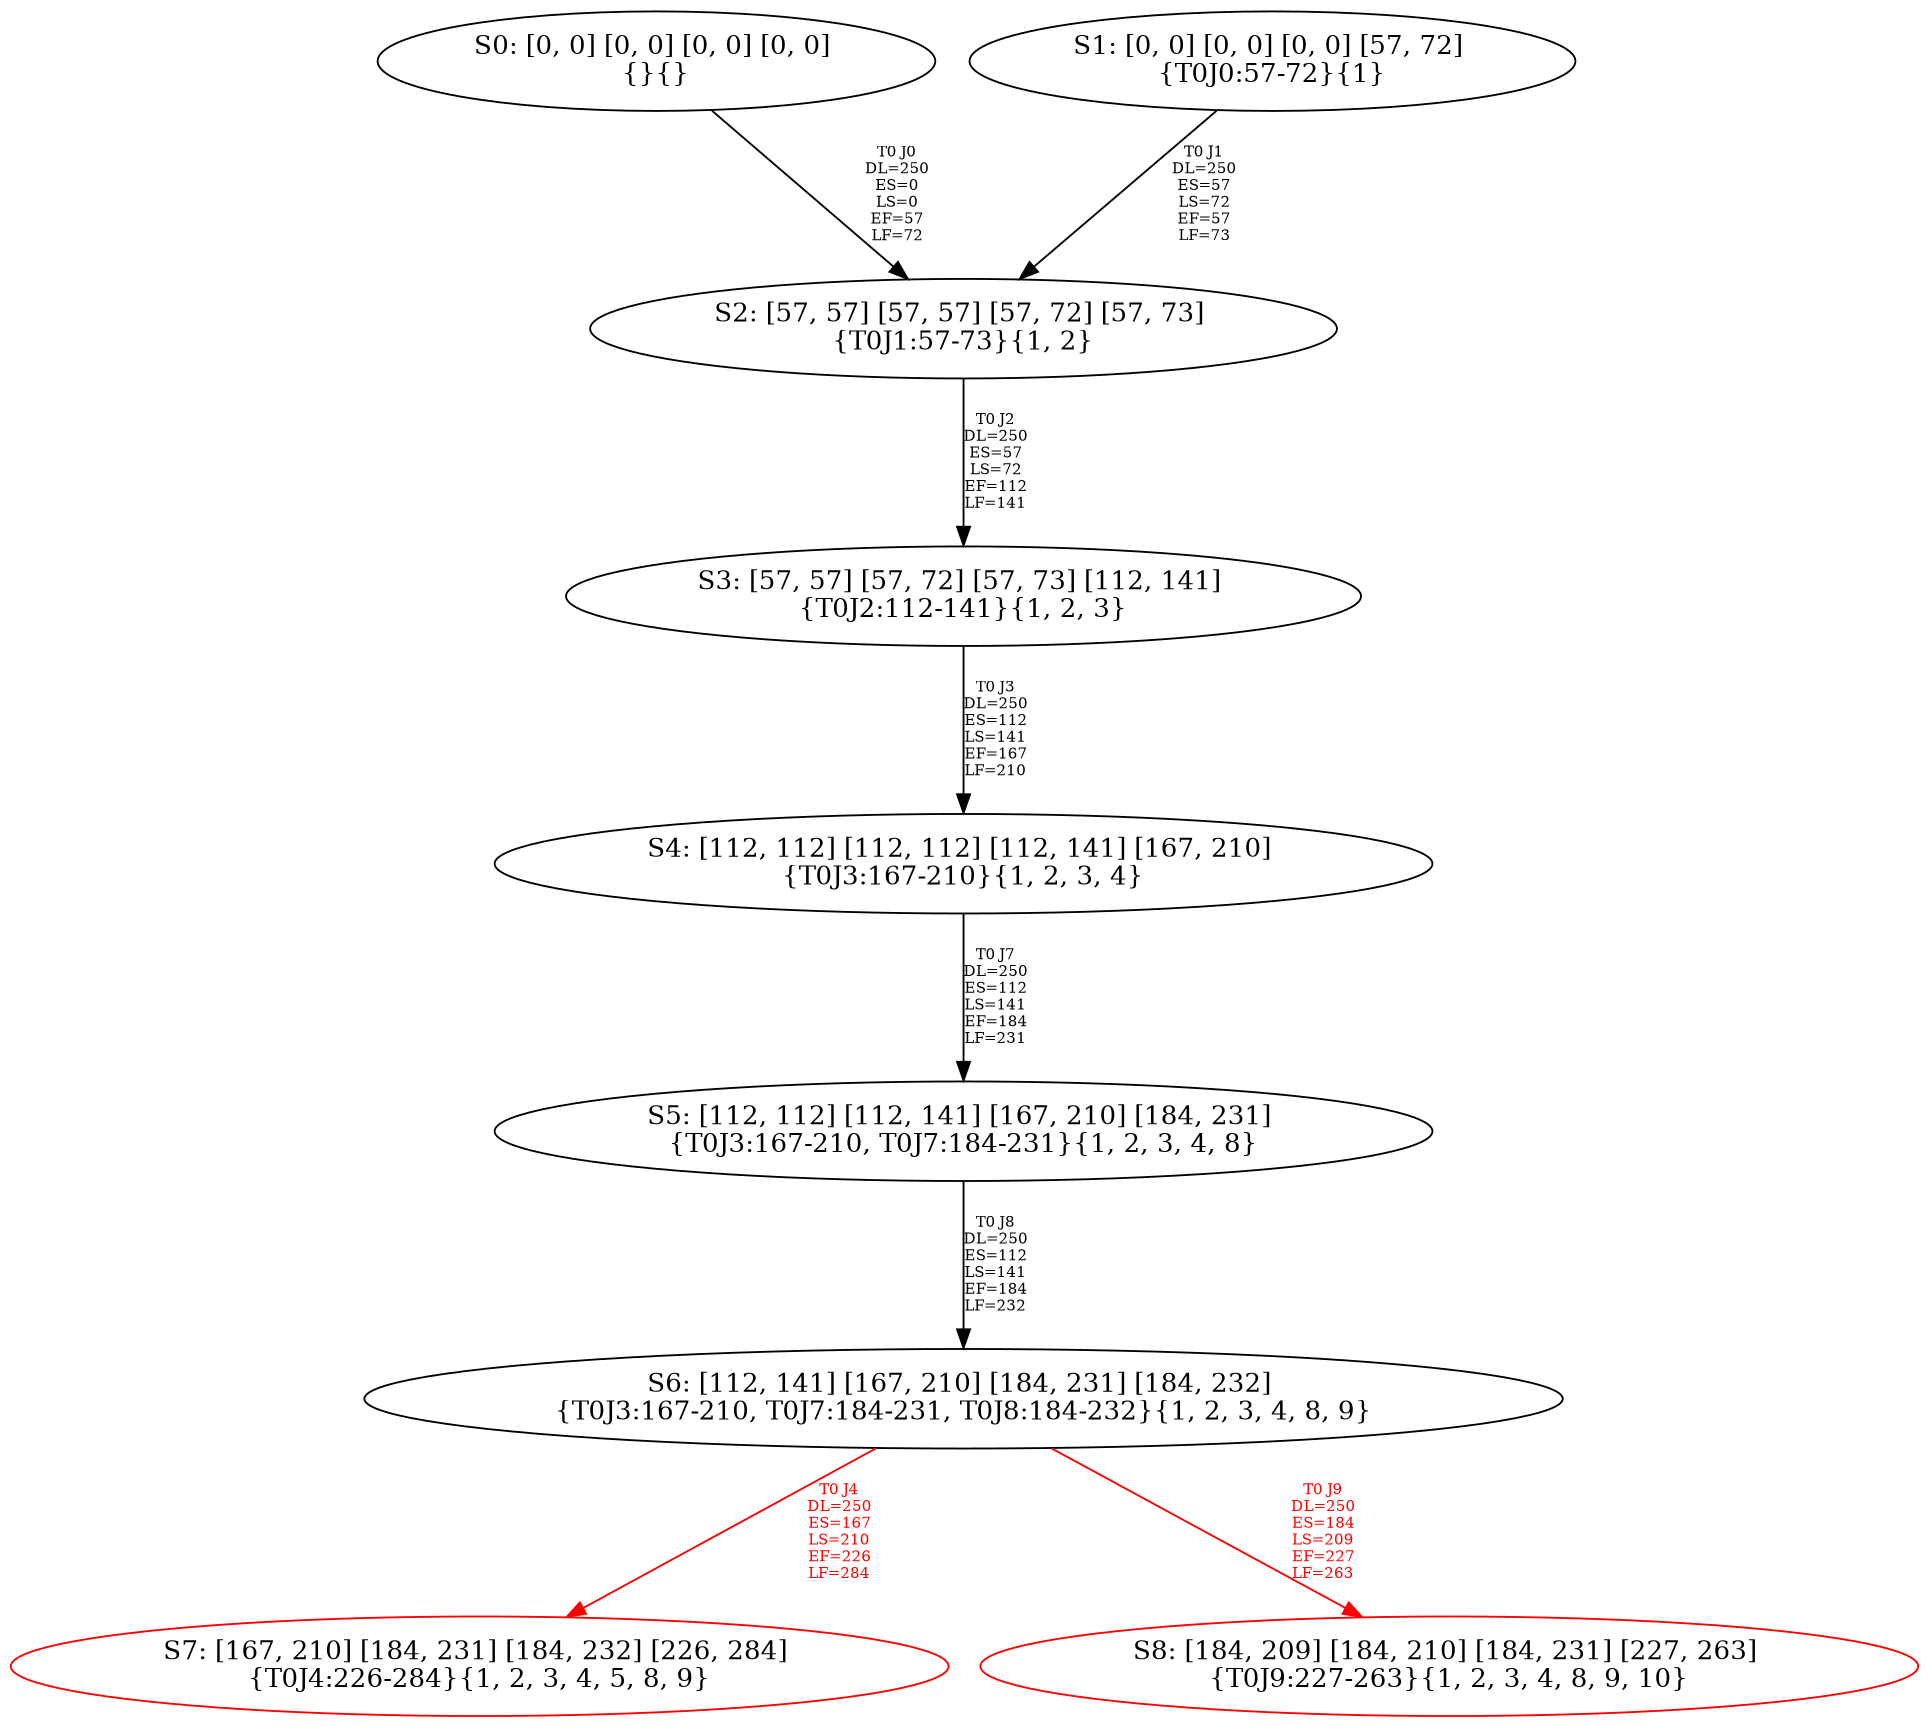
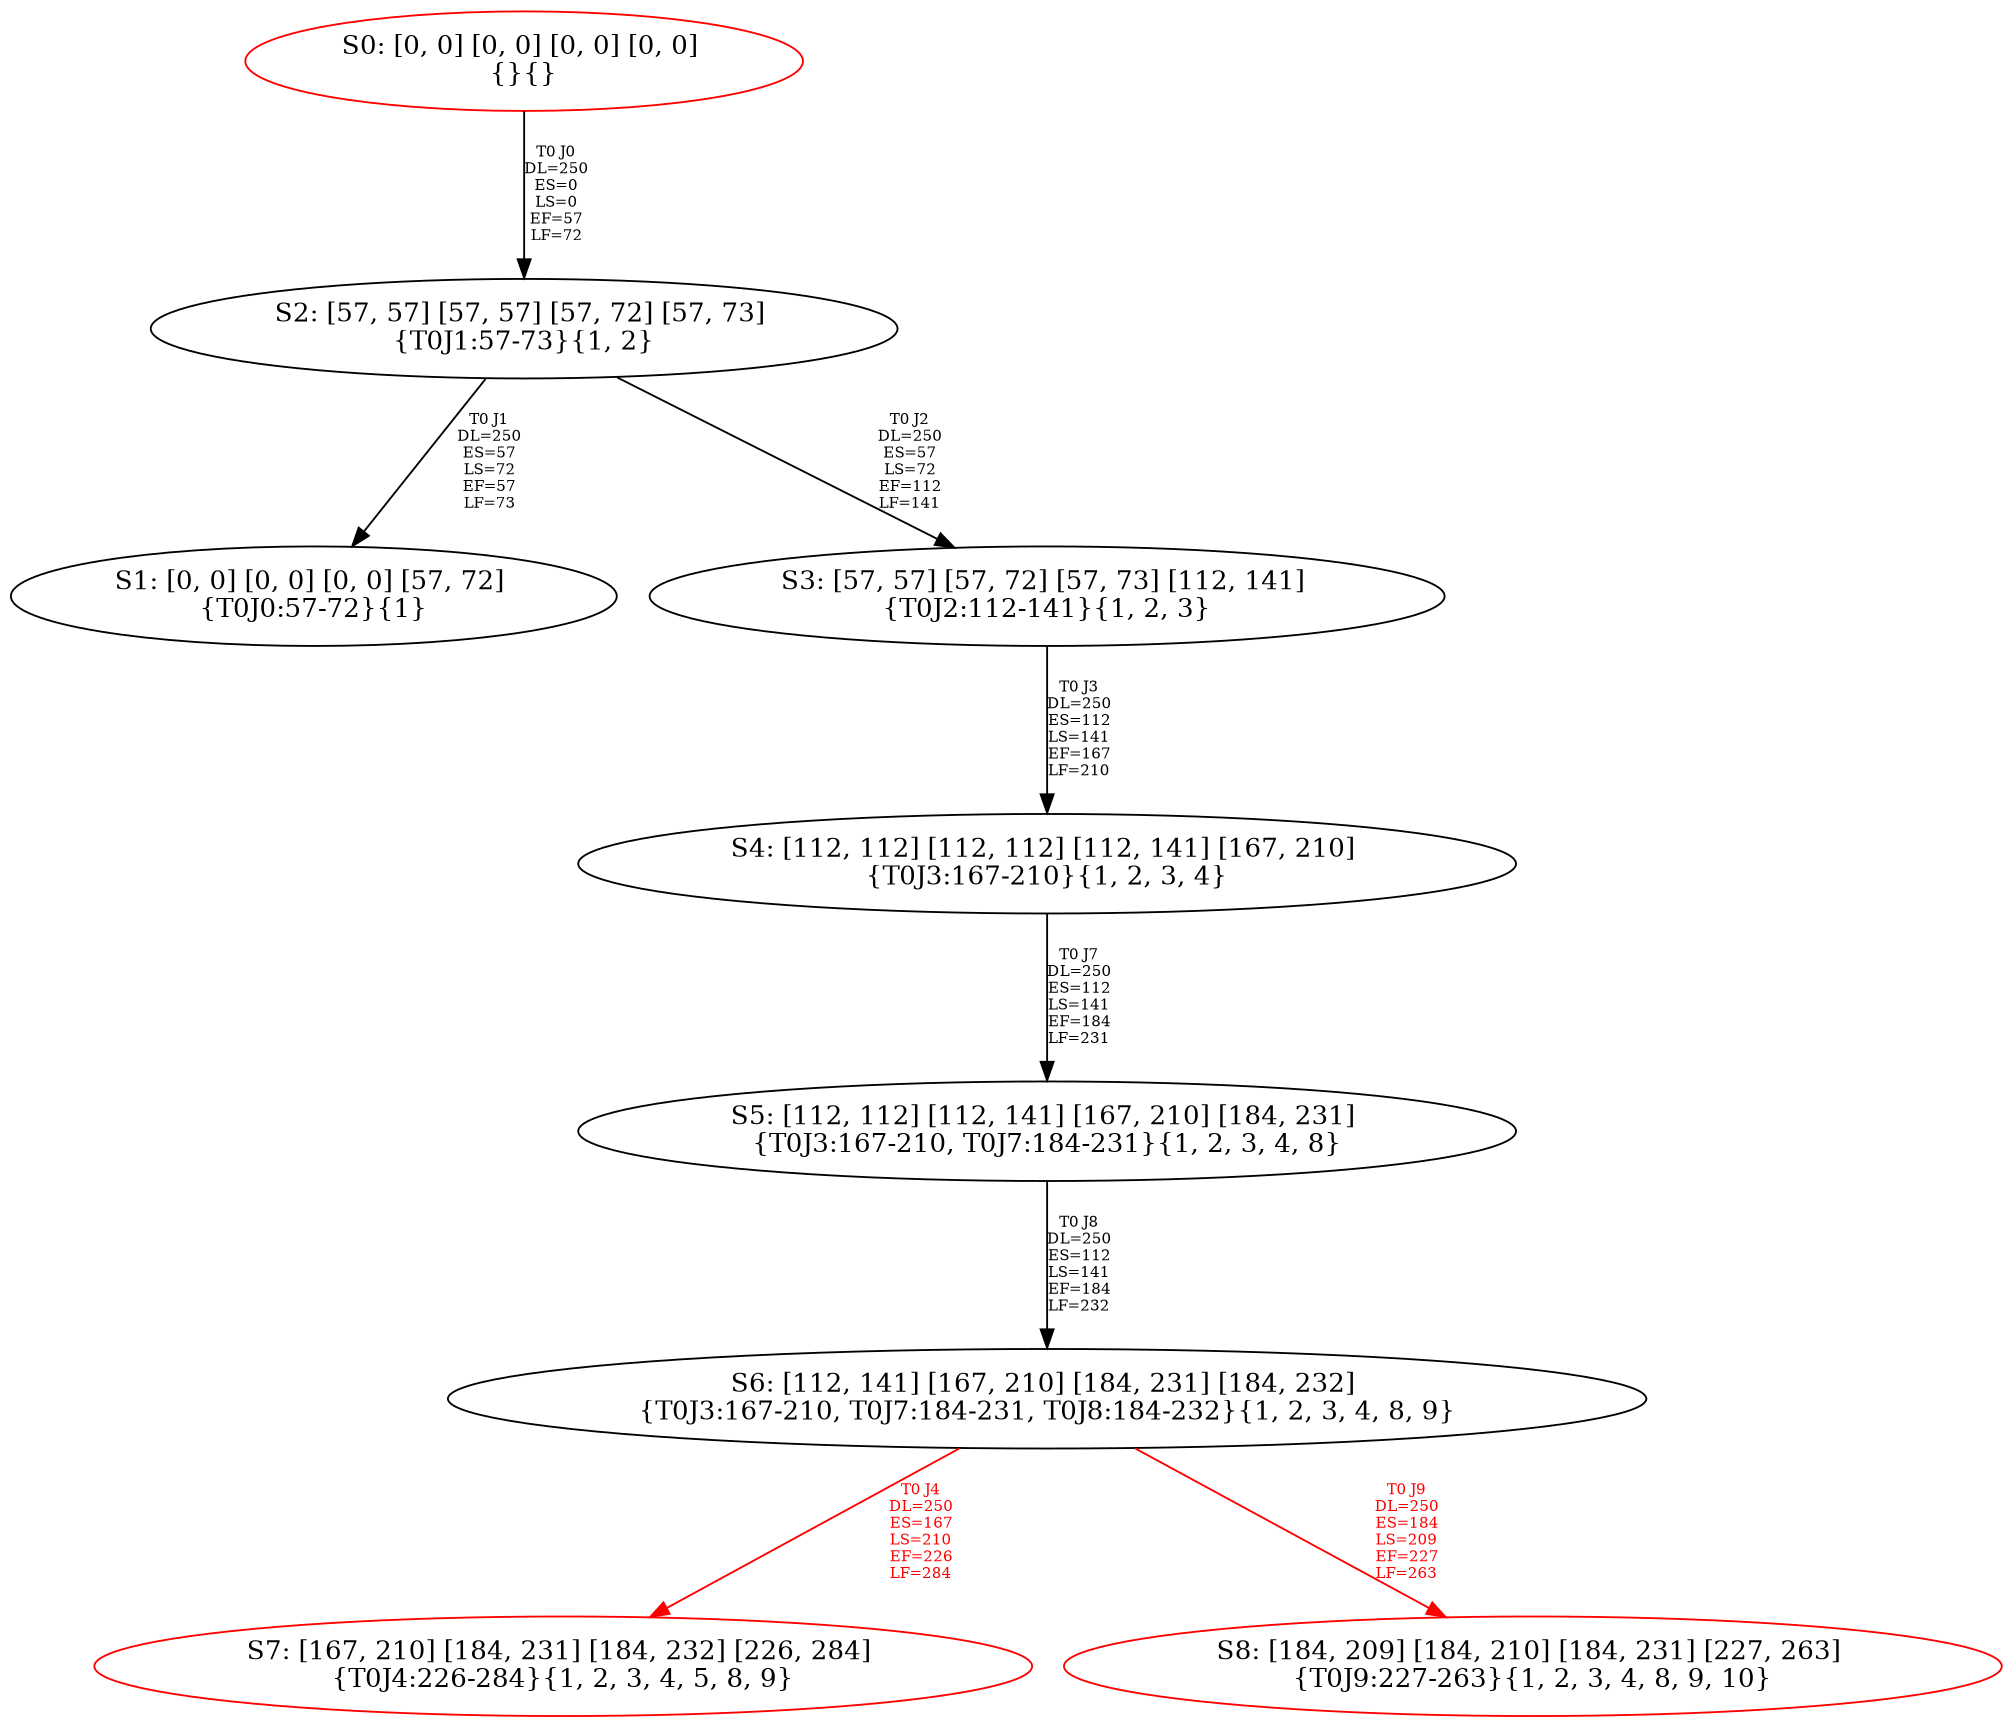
  digraph {
    edge [fontsize=8]
-   n1 [label="S0: [0, 0] [0, 0] [0, 0] [0, 0] \n{}{}"]
+   n1 [label="S0: [0, 0] [0, 0] [0, 0] [0, 0] \n{}{}" color=Red]
    n2 [label="S2: [57, 57] [57, 57] [57, 72] [57, 73] \n{T0J1:57-73}{1, 2}"]
    n3 [label="S1: [0, 0] [0, 0] [0, 0] [57, 72] \n{T0J0:57-72}{1}"]
    n4 [label="S3: [57, 57] [57, 72] [57, 73] [112, 141] \n{T0J2:112-141}{1, 2, 3}"]
    n5 [label="S4: [112, 112] [112, 112] [112, 141] [167, 210] \n{T0J3:167-210}{1, 2, 3, 4}"]
    n6 [label="S5: [112, 112] [112, 141] [167, 210] [184, 231] \n{T0J3:167-210, T0J7:184-231}{1, 2, 3, 4, 8}"]
    n7 [label="S6: [112, 141] [167, 210] [184, 231] [184, 232] \n{T0J3:167-210, T0J7:184-231, T0J8:184-232}{1, 2, 3, 4, 8, 9}"]
    n8 [color=Red label="S7: [167, 210] [184, 231] [184, 232] [226, 284] \n{T0J4:226-284}{1, 2, 3, 4, 5, 8, 9}"]
    n9 [color=Red label="S8: [184, 209] [184, 210] [184, 231] [227, 263] \n{T0J9:227-263}{1, 2, 3, 4, 8, 9, 10}"]
    n1 -> n2 [label="T0 J0\nDL=250\nES=0\nLS=0\nEF=57\nLF=72"]
    n2 -> n4 [label="T0 J2\nDL=250\nES=57\nLS=72\nEF=112\nLF=141"]
-   n3 -> n2 [label="T0 J1\nDL=250\nES=57\nLS=72\nEF=57\nLF=73"]
+   n2 -> n3 [label="T0 J1\nDL=250\nES=57\nLS=72\nEF=57\nLF=73"]
    n4 -> n5 [label="T0 J3\nDL=250\nES=112\nLS=141\nEF=167\nLF=210"]
    n5 -> n6 [label="T0 J7\nDL=250\nES=112\nLS=141\nEF=184\nLF=231"]
    n6 -> n7 [label="T0 J8\nDL=250\nES=112\nLS=141\nEF=184\nLF=232"]
    n7 -> n8 [color=Red fontcolor=Red label="T0 J4\nDL=250\nES=167\nLS=210\nEF=226\nLF=284"]
    n7 -> n9 [color=Red fontcolor=Red label="T0 J9\nDL=250\nES=184\nLS=209\nEF=227\nLF=263"]
  }
